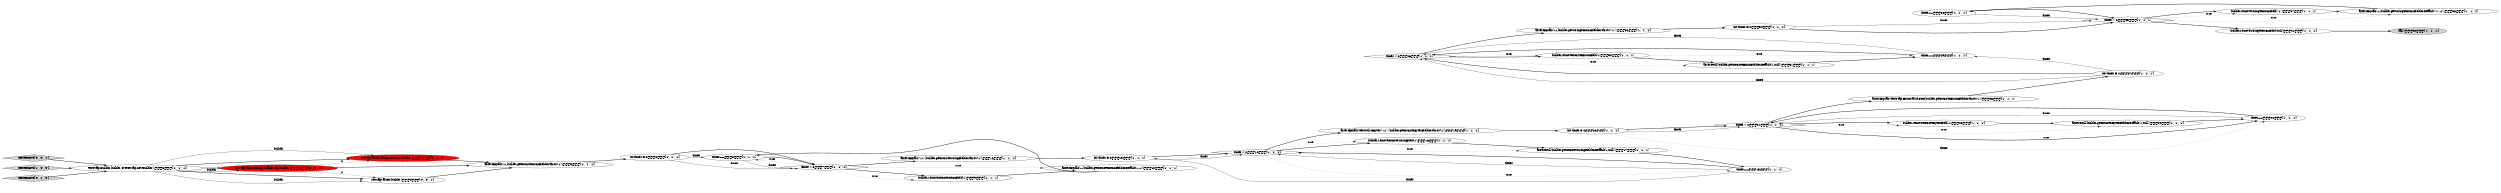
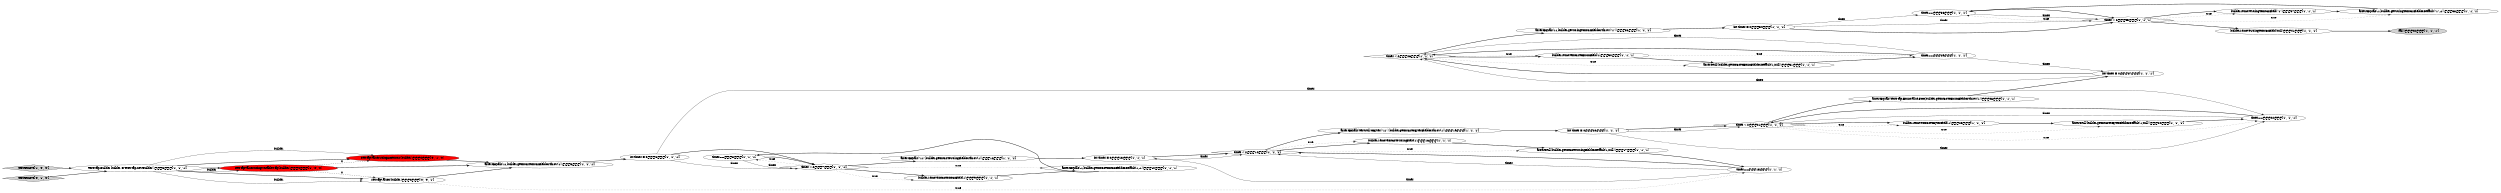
  digraph {
    rankdir=LR
    node [fillcolor=white shape=ellipse style=filled]
    edge [style=bold]
    n1 [label="int times = 0@@@34@@@['1', '1', '1']"]
    n2 [label="times++@@@36@@@['1', '1', '1']"]
    n3 [label="times < 2@@@35@@@['1', '1', '1']" shape=diamond]
    n4 [label="assertEquals(-1,builder.getStringToInt32FieldOrDefault(\"1\",-1))@@@38@@@['1', '1', '1']"]
    n5 [label="builder.removeStringToInt32Field(\"1\")@@@37@@@['1', '1', '1']"]
    n6 [label="builder.removeStringToInt32Field(null)@@@41@@@['1', '1', '1']"]
    n7 [label="assertEquals(\"11\",builder.getInt32ToStringFieldOrThrow(1))@@@12@@@['1', '1', '1']"]
    n8 [label="int times = 0@@@13@@@['1', '1', '1']"]
    n9 [label="times < 2@@@14@@@['1', '1', '1']" shape=diamond]
    n10 [label="assertEquals(-1,builder.getInt32ToInt32FieldOrDefault(1,-1))@@@10@@@['1', '1', '1']"]
    n11 [label="times++@@@8@@@['1', '1', '1']"]
    n12 [label="times < 2@@@7@@@['1', '1', '1']" shape=diamond]
    n13 [fillcolor=red label="setMapValuesUsingMutableMap(builder)@@@4@@@['1', '0', '0']"]
    n14 [fillcolor=red label="setMapValuesUsingAccessors(builder)@@@4@@@['0', '1', '0']"]
    n15 [label="assertEquals(11,builder.getInt32ToInt32FieldOrThrow(1))@@@5@@@['1', '1', '1']"]
    n16 [label="setMapValues(builder)@@@4@@@['0', '0', '1']"]
    n17 [label="int times = 0@@@6@@@['1', '1', '1']"]
-   n18 [fillcolor=lightgray label="testRemove['0', '0', '1']" shape=diamond]
    n19 [label="TestMap.Builder builder = TestMap.newBuilder()@@@3@@@['1', '1', '1']"]
    n20 [label="builder.removeInt32ToEnumField(1)@@@30@@@['1', '1', '1']"]
    n21 [label="assertNull(builder.getInt32ToEnumFieldOrDefault(1,null))@@@31@@@['1', '1', '1']"]
    n22 [label="times++@@@29@@@['1', '1', '1']"]
    n23 [label="times < 2@@@21@@@['1', '1', '1']" shape=diamond]
    n24 [label="assertNull(builder.getInt32ToBytesFieldOrDefault(1,null))@@@24@@@['1', '1', '1']"]
    n25 [label="times++@@@22@@@['1', '1', '1']"]
    n26 [label="assertEquals(TestMap.EnumValue.FOO,builder.getInt32ToEnumFieldOrThrow(1))@@@26@@@['1', '1', '1']"]
    n27 [label="builder.removeInt32ToBytesField(1)@@@23@@@['1', '1', '1']"]
    n28 [label="int times = 0@@@27@@@['1', '1', '1']"]
    n29 [label="int times = 0@@@20@@@['1', '1', '1']"]
    n30 [label="assertEquals(TestUtil.toBytes(\"11\"),builder.getInt32ToBytesFieldOrThrow(1))@@@19@@@['1', '1', '1']"]
    n31 [fillcolor=lightgray label="testRemove['1', '0', '0']" shape=diamond]
    n32 [label="times < 2@@@28@@@['1', '1', '1']" shape=diamond]
    n33 [label="builder.removeInt32ToStringField(1)@@@16@@@['1', '1', '1']"]
    n34 [label="assertNull(builder.getInt32ToStringFieldOrDefault(1,null))@@@17@@@['1', '1', '1']"]
    n35 [label="times++@@@15@@@['1', '1', '1']"]
    n36 [label="builder.removeInt32ToInt32Field(1)@@@9@@@['1', '1', '1']"]
    n37 [fillcolor=lightgray label="testRemove['0', '1', '0']" shape=diamond]
    n38 [fillcolor=lightgray label="fail()@@@42@@@['1', '1', '1']"]
    n39 [label="assertEquals(11,builder.getStringToInt32FieldOrThrow(\"1\"))@@@33@@@['1', '1', '1']"]
+   n1 -> n2 [label=times style=solid]
    n1 -> n3
    n1 -> n3 [label=times style=solid]
    n2 -> n3
    n2 -> n3 [label=times style=solid]
+   n3 -> n2 [label=true style=dotted]
    n3 -> n4 [label=true style=dotted]
    n3 -> n5
    n3 -> n5 [label=true style=dotted]
    n3 -> n6
    n4 -> n2
    n5 -> n4
    n6 -> n38
    n7 -> n8
    n8 -> n9
    n8 -> n9 [label=times style=solid]
    n9 -> n30
    n9 -> n33
    n9 -> n33 [label=true style=dotted]
    n9 -> n34 [label=true style=dotted]
-   n9 -> n35 [label=true style=dotted]
+   n16 -> n35 [label=true style=dotted]
    n10 -> n11
    n11 -> n12 [label=times style=solid]
    n11 -> n12
    n12 -> n7
    n12 -> n10 [label=true style=dotted]
    n12 -> n11 [label=true style=dotted]
    n12 -> n36 [label=true style=dotted]
    n12 -> n36
    n13 -> n14 [label=0 style=dashed]
    n13 -> n15
    n13 -> n16 [label=0 style=dashed]
    n14 -> n15
    n15 -> n17
    n16 -> n15
-   n17 -> n11 [label=times style=solid]
+   n17 -> n25 [label=times style=solid]
    n17 -> n12
    n17 -> n12 [label=times style=solid]
-   n18 -> n19
    n19 -> n13
    n19 -> n13 [label=builder style=solid]
    n19 -> n14 [label=builder style=solid]
    n19 -> n14
    n19 -> n16
    n19 -> n16 [label=builder style=solid]
    n20 -> n21
    n20 -> n22 [label=true style=dotted]
    n21 -> n22
    n22 -> n32 [label=times style=solid]
    n22 -> n32
    n23 -> n24 [label=true style=dotted]
-   n23 -> n25 [label=true]
+   n23 -> n25 [label=true style=dotted]
    n23 -> n26
    n23 -> n27
    n23 -> n27 [label=true style=dotted]
    n24 -> n25
    n25 -> n23
    n25 -> n23 [label=times style=solid]
    n26 -> n28
    n27 -> n24
-   n28 -> n22 [label=times style=solid]
+   n22 -> n28 [label=times style=solid]
    n28 -> n32 [label=times style=solid]
    n28 -> n32
    n29 -> n23
    n29 -> n23 [label=times style=solid]
-   n29 -> n25 [label=times style=dotted]
+   n29 -> n25 [label=times style=solid]
    n30 -> n29
    n31 -> n19
    n32 -> n20
    n32 -> n20 [label=true style=dotted]
    n32 -> n21 [label=true style=dotted]
    n32 -> n39
    n33 -> n34
    n34 -> n35
    n35 -> n8 [label=times style=solid]
    n35 -> n9
    n35 -> n9 [label=times style=solid]
    n36 -> n10
    n37 -> n19
    n39 -> n1
  }
